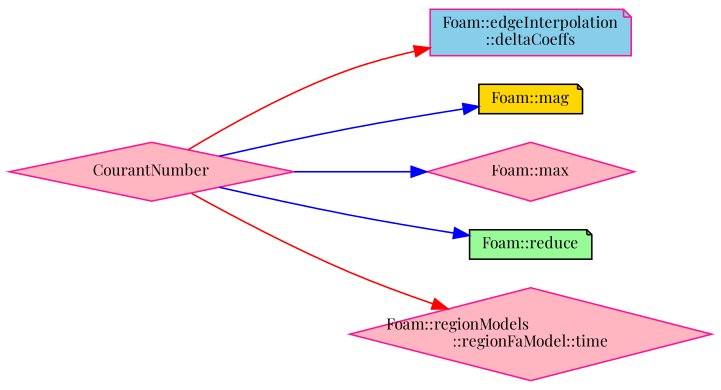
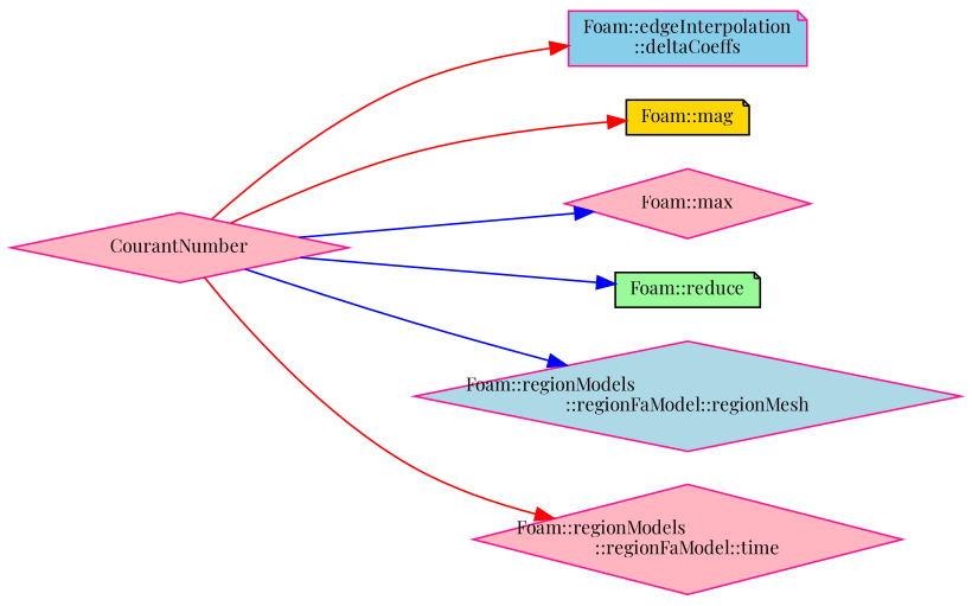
  digraph {
    fontname="Playfair Display"
    rankdir=LR
    node [color=deeppink fillcolor=lightpink fontname="Playfair Display" fontsize=10 shape=diamond style=filled]
    edge [color=blue fontname="Playfair Display" fontsize=10 labelfontname=Helvetica labelfontsize=10 style=solid]
    n1 [fontcolor=black height=0.2 label=CourantNumber width=0.4]
    n2 [fillcolor=skyblue height=0.2 label="Foam::edgeInterpolation\l::deltaCoeffs" shape=note width=0.4]
    n3 [color=black fillcolor=gold height=0.2 label="Foam::mag" shape=note width=0.4]
    n4 [height=0.2 label="Foam::max" width=0.4]
    n5 [color=black fillcolor=palegreen height=0.2 label="Foam::reduce" shape=note width=0.4]
+   n6 [fillcolor=lightblue height=0.2 label="Foam::regionModels\l::regionFaModel::regionMesh" width=0.4]
    n7 [height=0.2 label="Foam::regionModels\l::regionFaModel::time" width=0.4]
    n1 -> n2 [color=red]
-   n1 -> n3
+   n1 -> n3 [color=red]
    n1 -> n4
    n1 -> n5
+   n1 -> n6
    n1 -> n7 [color=red]
  }
